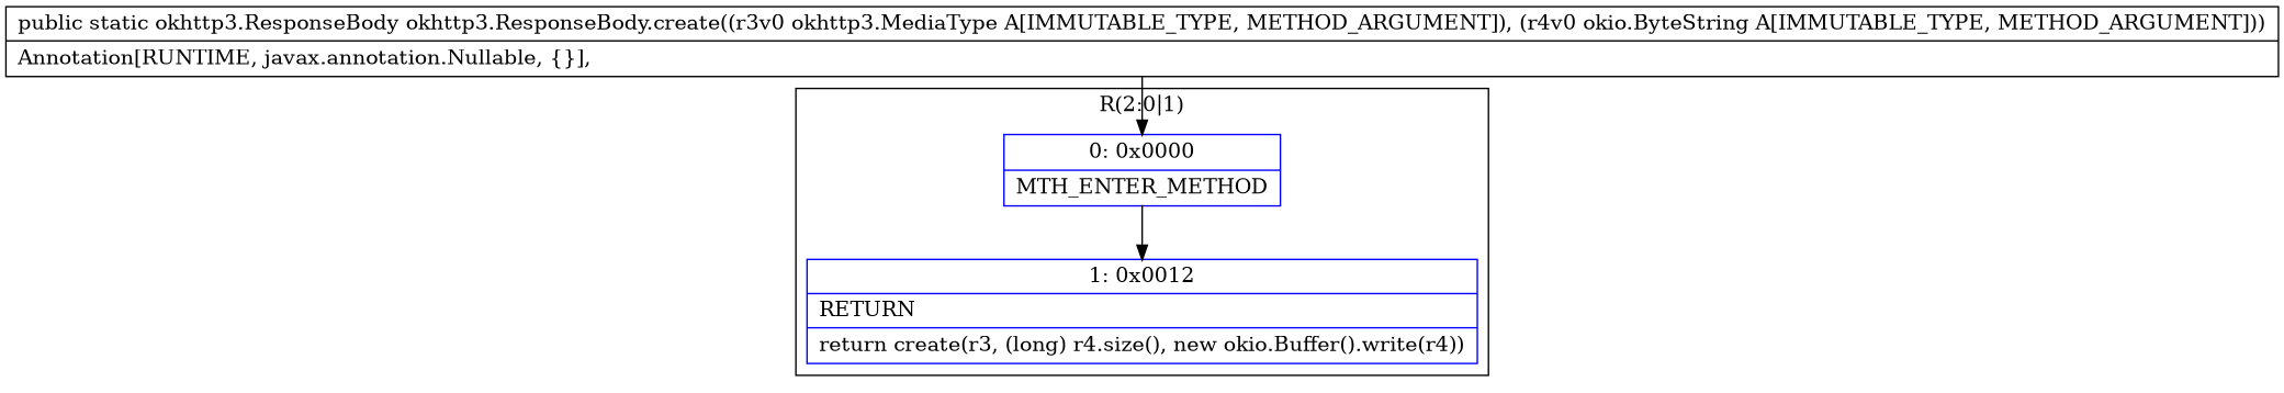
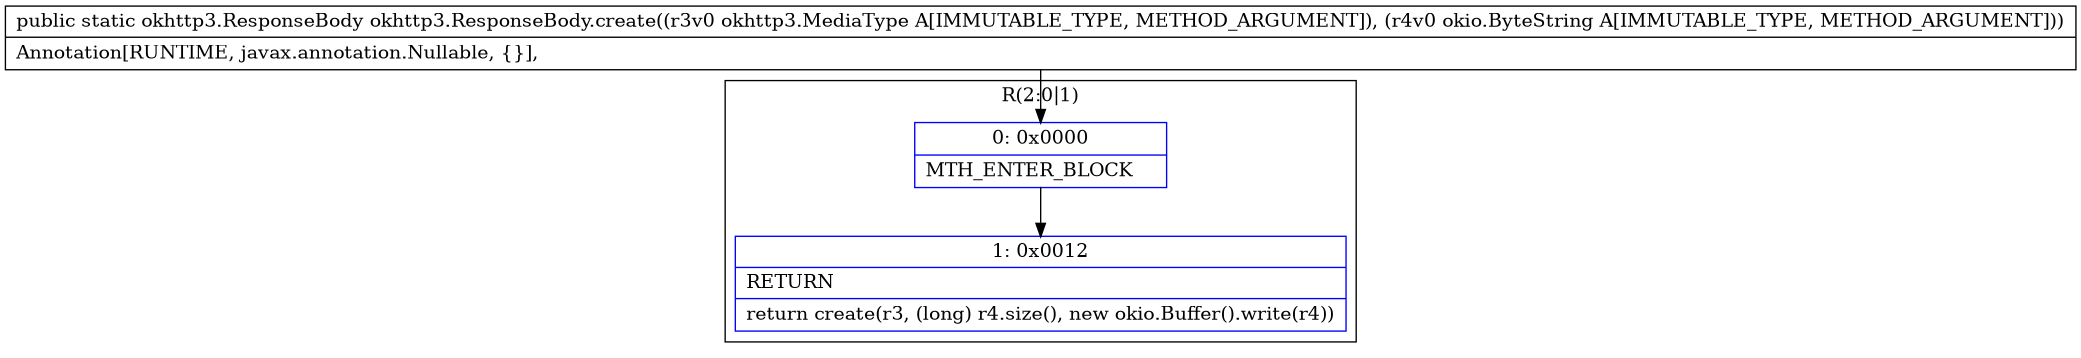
  digraph {
    node [color=blue shape=record]
-   n1 [label="{0\:\ 0x0000|MTH_ENTER_METHOD\l}"]
+   n1 [label="{0\:\ 0x0000|MTH_ENTER_BLOCK\l}"]
    n2 [label="{1\:\ 0x0012|RETURN\l|return create(r3, (long) r4.size(), new okio.Buffer().write(r4))\l}"]
    n3 [label="{public static okhttp3.ResponseBody okhttp3.ResponseBody.create((r3v0 okhttp3.MediaType A[IMMUTABLE_TYPE, METHOD_ARGUMENT]), (r4v0 okio.ByteString A[IMMUTABLE_TYPE, METHOD_ARGUMENT]))  | Annotation[RUNTIME, javax.annotation.Nullable, \{\}], \l}" color=""]
    subgraph cluster_1 {
      label="R(2:0|1)"
      n1
      n2
    }
    n1 -> n2
    n3 -> n1
  }
